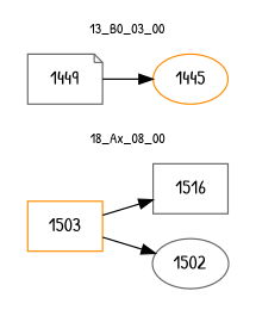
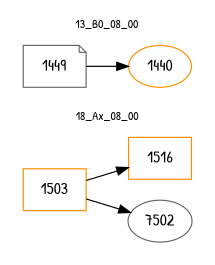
  digraph {
    fontname="Patrick Hand"
    rankdir=LR
    node [color=gray40 fontname="Patrick Hand" shape=box]
    edge [color=black fontname="Patrick Hand"]
    n1 [color=darkorange label=1503]
-   n2 [label=1502 shape=ellipse]
-   n3 [label=1516]
+   n2 [label=7502 shape=ellipse]
+   n3 [color=darkorange label=1516]
    n4 [label=1449 shape=note]
-   n5 [color=darkorange label=1445 shape=ellipse]
+   n5 [color=darkorange label=1440 shape=ellipse]
    subgraph cluster_1 {
      color=white
      fontsize=10
      label="18_Ax_08_00"
      n1
      n2
      n3
    }
    subgraph cluster_2 {
      color=white
      fontsize=10
-     label="13_B0_03_00"
+     label="13_B0_08_00"
      n4
      n5
    }
    n1 -> n2
    n1 -> n3
    n4 -> n5
  }
